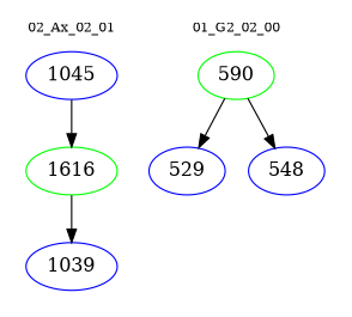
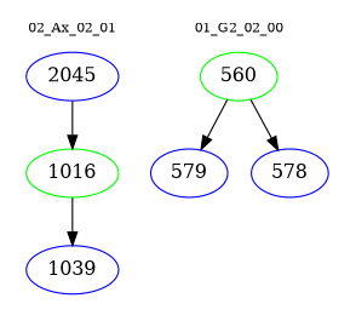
  digraph {
    node [color=blue]
    edge [color=black]
-   n1 [label=1045]
-   n2 [color=green label=1616]
+   n1 [label=2045]
+   n2 [color=green label=1016]
    n3 [label=1039]
-   n4 [label=529]
-   n5 [color=green label=590]
-   n6 [label=548]
+   n4 [label=579]
+   n5 [color=green label=560]
+   n6 [label=578]
    subgraph cluster_1 {
      color=white
      fontsize=10
      label="02_Ax_02_01"
      n1
      n2
      n3
    }
    subgraph cluster_2 {
      color=white
      fontsize=10
      label="01_G2_02_00"
      n4
      n5
      n6
    }
    n1 -> n2
    n2 -> n3
    n5 -> n4
    n5 -> n6
  }
